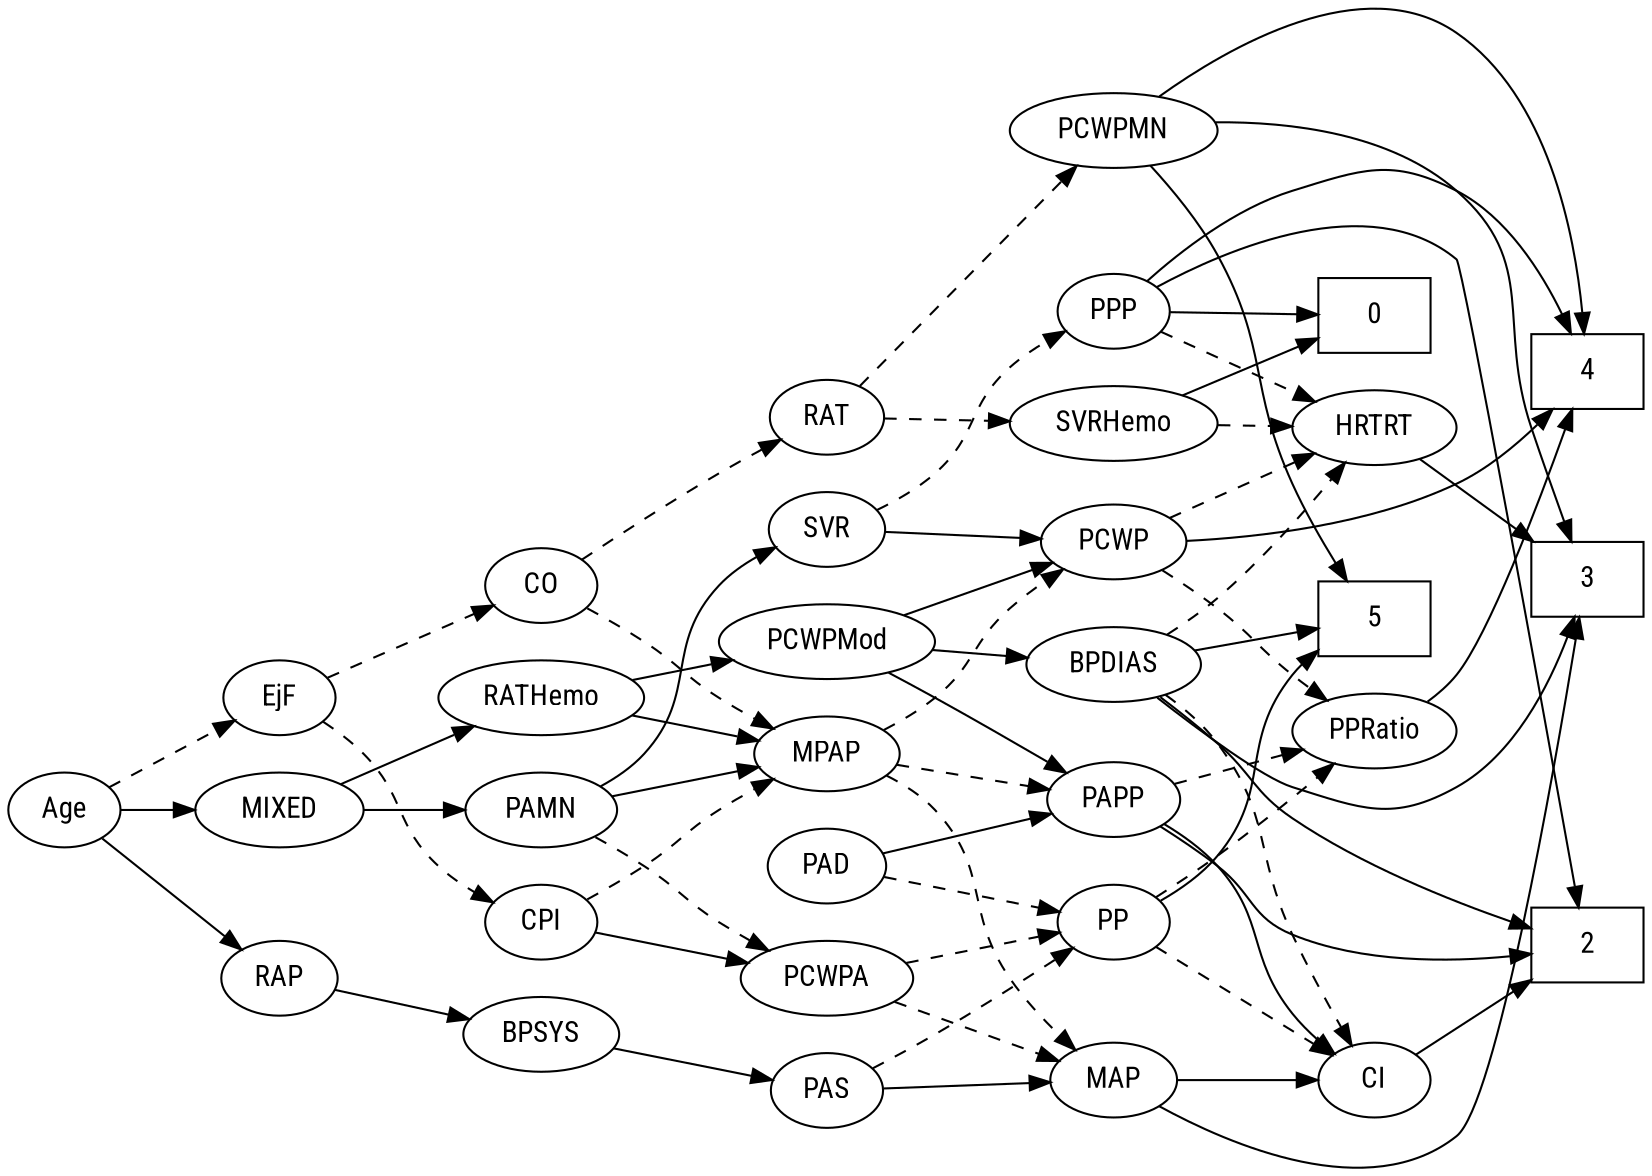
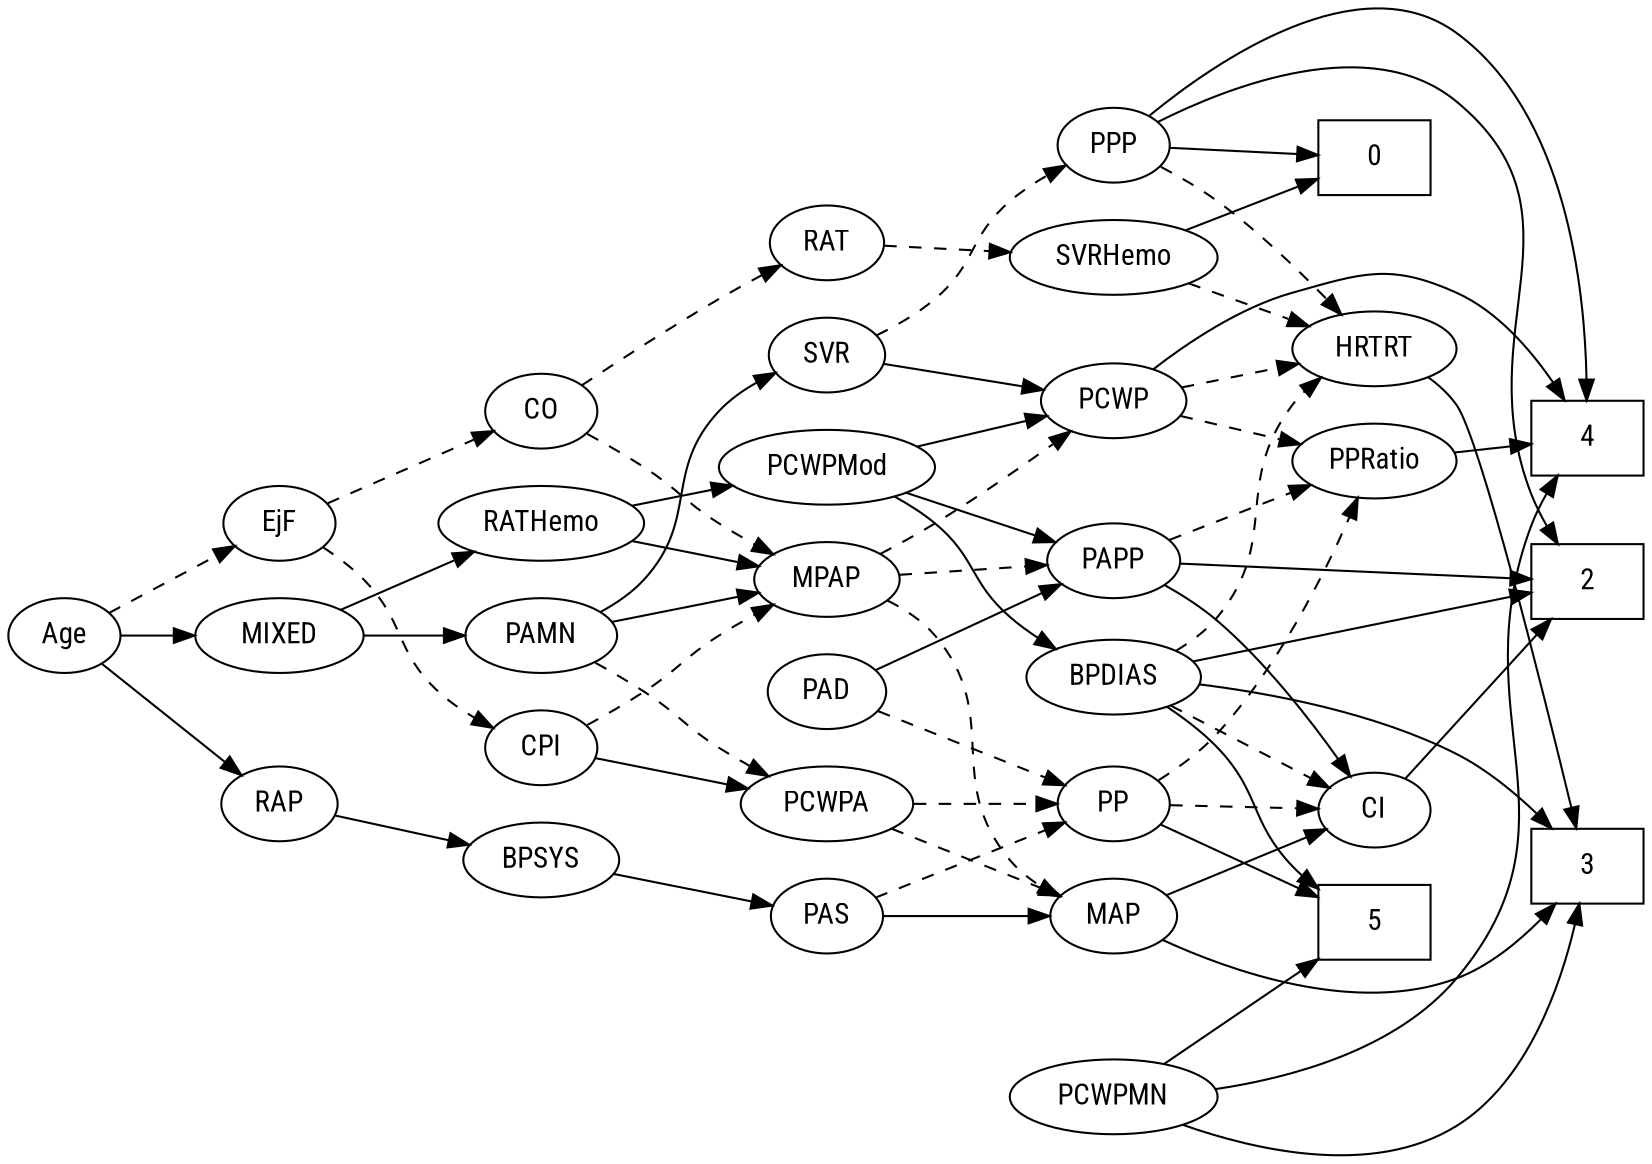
  strict digraph {
    fontname="Roboto Condensed"
    rankdir=LR
    node [fontname="Roboto Condensed"]
    edge [fontname="Roboto Condensed" style=solid]
    n1 [height=0.5 label=0 shape=box width=0.75]
    2 [height=0.5 shape=box width=0.75]
    3 [height=0.5 shape=box width=0.75]
    4 [height=0.5 shape=box width=0.75]
    5 [height=0.5 shape=box width=0.75]
    Age [height=0.5 width=0.75]
    EjF [height=0.5 width=0.75]
    RAP [height=0.5 width=0.77632]
    MIXED [height=0.5 width=1.1193]
    CO [height=0.5 width=0.75]
    CPI [height=0.5 width=0.75]
    BPSYS [height=0.5 width=1.0471]
    PAMN [height=0.5 width=1.011]
    RATHemo [height=0.5 width=1.3721]
    MPAP [height=0.5 width=0.97491]
    RAT [height=0.5 width=0.75827]
    PCWPA [height=0.5 width=1.1555]
    PAS [height=0.5 width=0.75]
    SVR [height=0.5 width=0.77632]
    PCWPMod [height=0.5 width=1.4443]
    MAP [height=0.5 width=0.84854]
    PCWP [height=0.5 width=0.97491]
    PAPP [height=0.5 width=0.88464]
    PCWPMN [height=0.5 width=1.3902]
    SVRHemo [height=0.5 width=1.3902]
    PP [height=0.5 width=0.75]
    PPP [height=0.5 width=0.75]
    PAD [height=0.5 width=0.79437]
    BPDIAS [height=0.5 width=1.1735]
    CI [height=0.5 width=0.75]
    HRTRT [height=0.5 width=1.1013]
    PPRatio [height=0.5 width=1.1013]
    Age -> EjF [style=dashed]
    Age -> RAP
    Age -> MIXED
    EjF -> CO [style=dashed]
    EjF -> CPI [style=dashed]
    RAP -> BPSYS
    MIXED -> PAMN
    MIXED -> RATHemo
    CO -> MPAP [style=dashed]
    CO -> RAT [style=dashed]
    CPI -> MPAP [style=dashed]
    CPI -> PCWPA
    BPSYS -> PAS
    PAMN -> MPAP
    PAMN -> PCWPA [style=dashed]
    PAMN -> SVR
    RATHemo -> MPAP
    RATHemo -> PCWPMod
    MPAP -> MAP [style=dashed]
    MPAP -> PCWP [style=dashed]
    MPAP -> PAPP [style=dashed]
-   RAT -> PCWPMN [style=dashed]
    RAT -> SVRHemo [style=dashed]
    PCWPA -> MAP [style=dashed]
    PCWPA -> PP [style=dashed]
    PAS -> MAP
    PAS -> PP [style=dashed]
    SVR -> PCWP
    SVR -> PPP [style=dashed]
    PCWPMod -> PCWP
    PCWPMod -> PAPP
    PCWPMod -> BPDIAS
    MAP -> 3
    MAP -> CI
    PCWP -> 4
    PCWP -> HRTRT [style=dashed]
    PCWP -> PPRatio [style=dashed]
    PAPP -> 2
    PAPP -> CI
    PAPP -> PPRatio [style=dashed]
    PCWPMN -> 3
    PCWPMN -> 4
    PCWPMN -> 5
    SVRHemo -> n1
    SVRHemo -> HRTRT [style=dashed]
    PP -> 5
    PP -> CI [style=dashed]
    PP -> PPRatio [style=dashed]
    PPP -> n1
    PPP -> 2
    PPP -> 4
    PPP -> HRTRT [style=dashed]
    PAD -> PAPP
    PAD -> PP [style=dashed]
    BPDIAS -> 2
    BPDIAS -> 3
    BPDIAS -> 5
    BPDIAS -> CI [style=dashed]
    BPDIAS -> HRTRT [style=dashed]
    CI -> 2
    HRTRT -> 3
    PPRatio -> 4
  }
